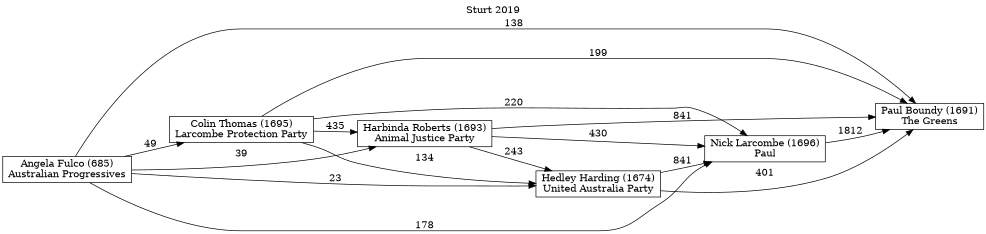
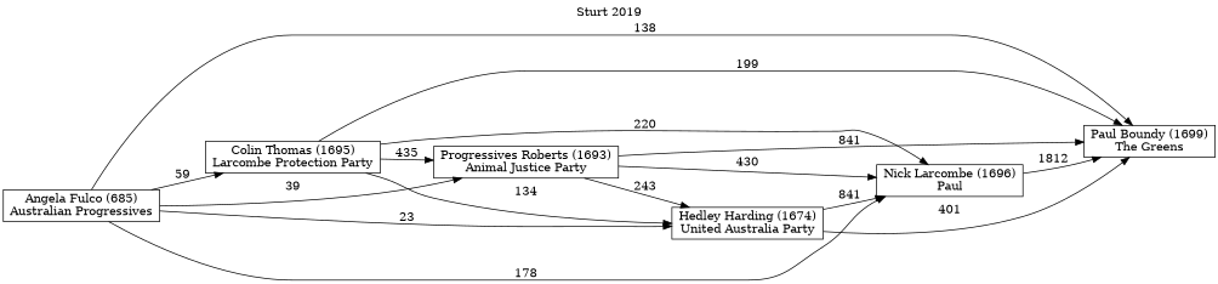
  digraph {
    label="Sturt 2019"
    labelloc=t
    mclimit=10
    rankdir=LR
    node [shape=box]
    n1 [label="Angela Fulco (685)\nAustralian Progressives"]
    n2 [label="Colin Thomas (1695)\nLarcombe Protection Party"]
-   n3 [label="Harbinda Roberts (1693)\nAnimal Justice Party"]
+   n3 [label="Progressives Roberts (1693)\nAnimal Justice Party"]
    n4 [label="Hedley Harding (1674)\nUnited Australia Party"]
    n5 [label="Nick Larcombe (1696)\nPaul"]
-   n6 [label="Paul Boundy (1691)\nThe Greens"]
-   n1 -> n2 [label=49]
+   n6 [label="Paul Boundy (1699)\nThe Greens"]
+   n1 -> n2 [label=59]
    n1 -> n3 [label=39]
    n1 -> n4 [label=23]
    n1 -> n5 [label=178]
    n1 -> n6 [label=138]
    n2 -> n3 [label=435]
    n2 -> n4 [label=134]
    n2 -> n5 [label=220]
    n2 -> n6 [label=199]
    n3 -> n4 [label=243]
    n3 -> n5 [label=430]
    n3 -> n6 [label=841]
    n4 -> n5 [label=841]
    n4 -> n6 [label=401]
    n5 -> n6 [label=1812]
  }
